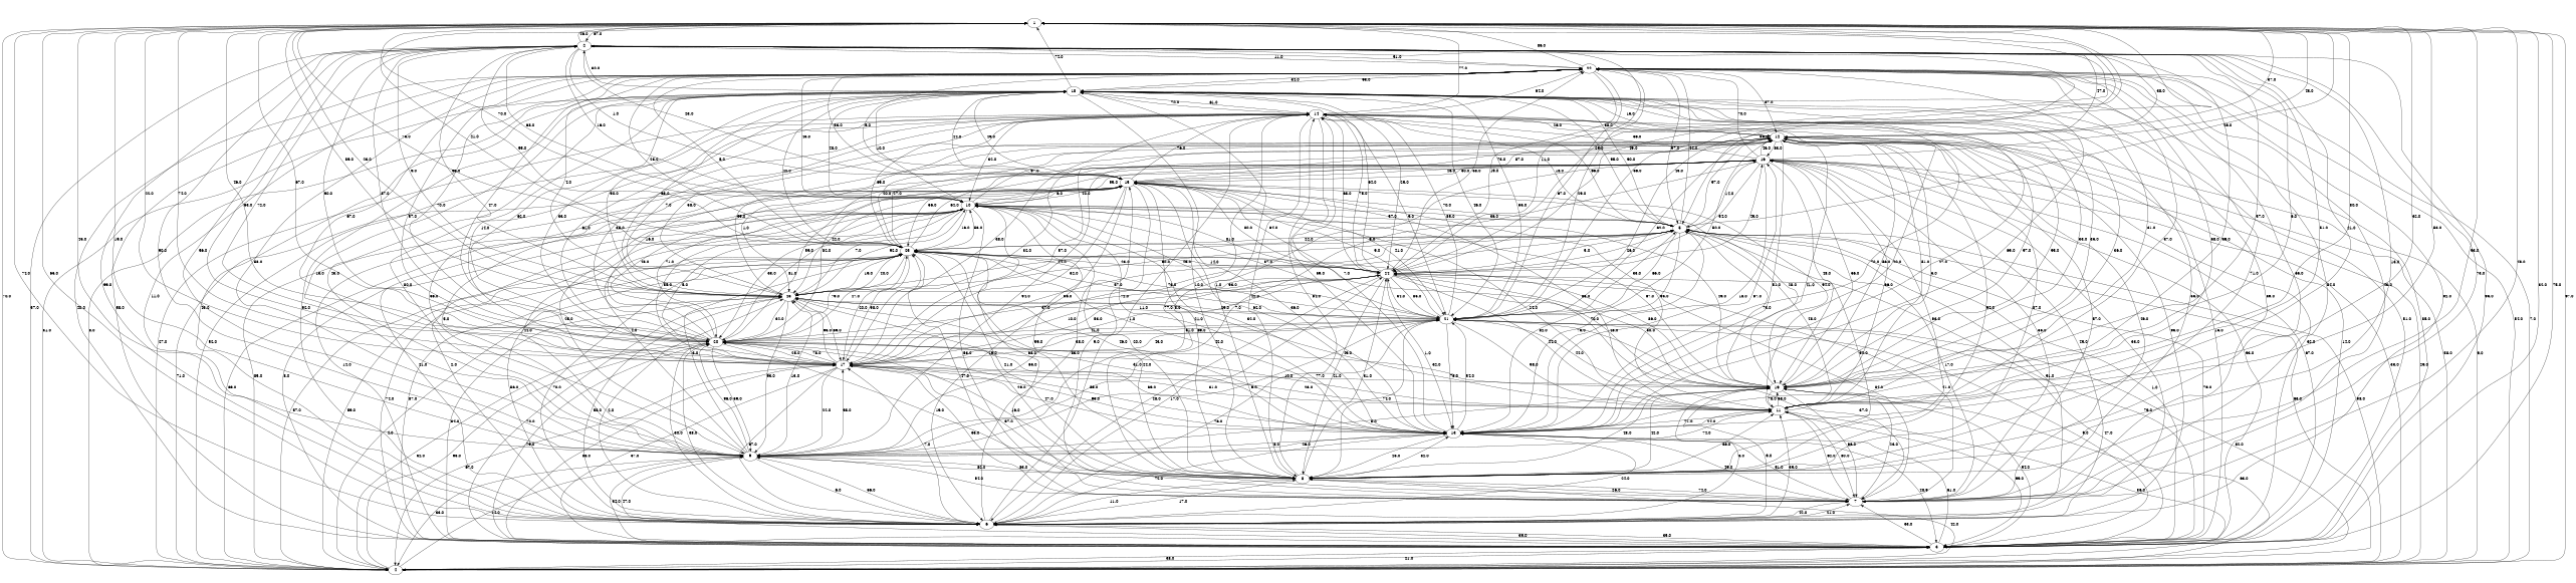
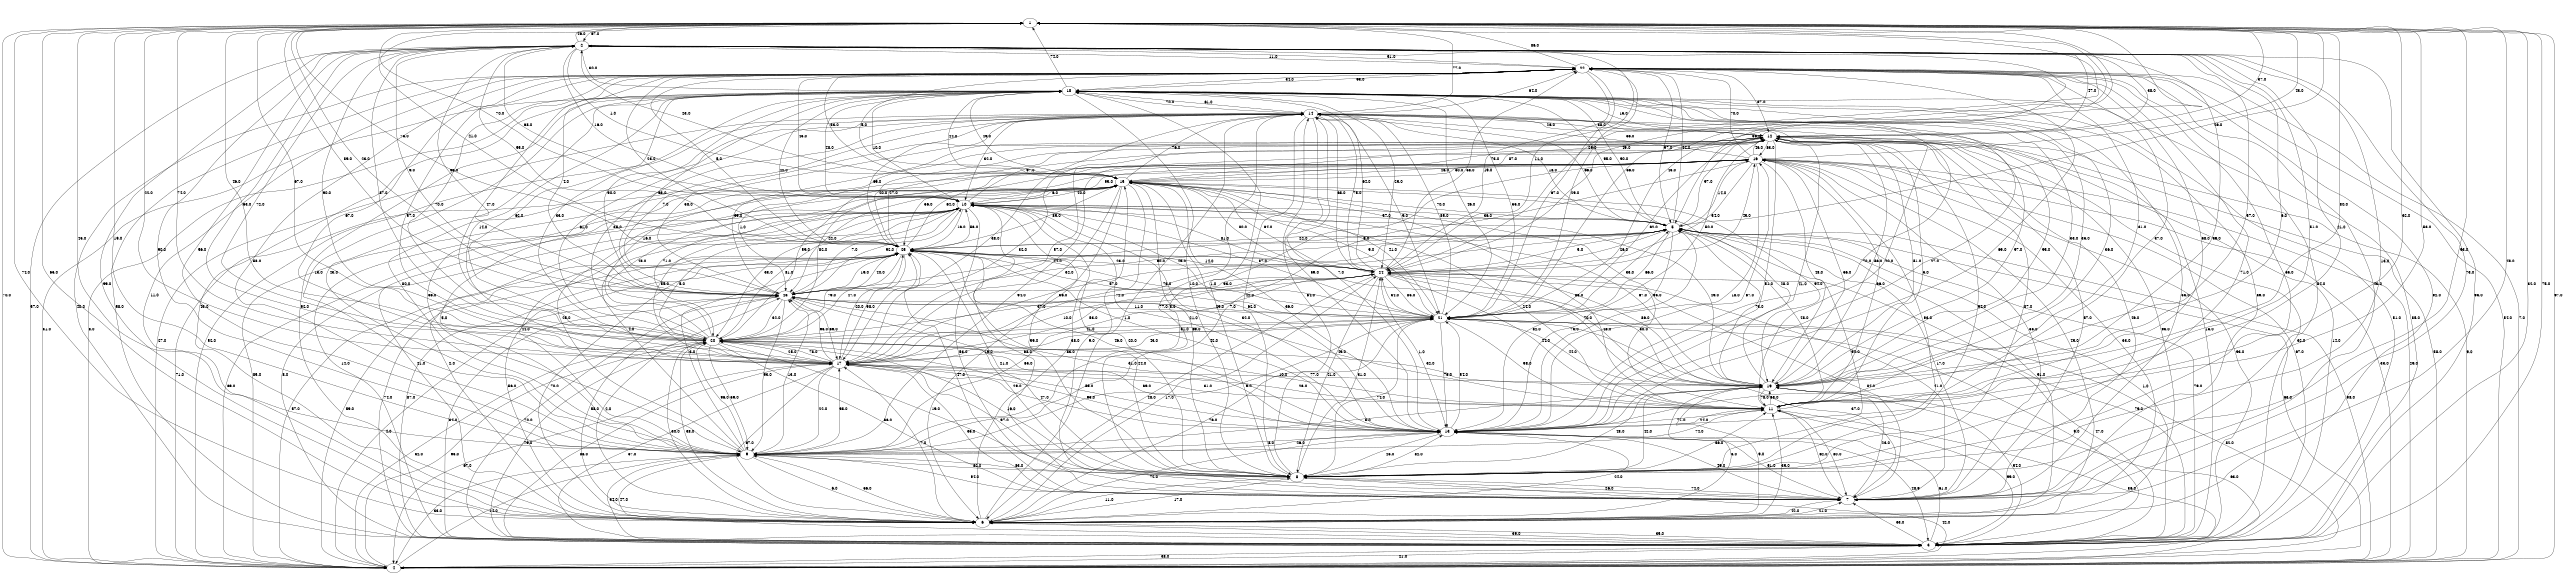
  strict digraph {
    n1 [label=1]
    n2 [label=2]
    n3 [label=3]
    n4 [label=4]
    n5 [label=6]
    n6 [label=7]
    n7 [label=8]
    n8 [label=9]
    n9 [label=11]
    n10 [label=13]
    n11 [label=17]
    n12 [label=19]
    n13 [label=20]
    n14 [label=21]
    n15 [label=23]
    n16 [label=24]
    n17 [label=25]
    n18 [label=5]
    n19 [label=10]
    n20 [label=12]
    n21 [label=15]
    n22 [label=18]
    n23 [label=22]
    n24 [label=14]
    n25 [label=16]
    n1 -> n2 [label=67.0]
    n1 -> n3 [label=32.0]
    n1 -> n4 [label=70.0]
    n1 -> n5 [label=65.0]
    n1 -> n6 [label=48.0]
    n1 -> n7 [label=53.0]
    n1 -> n8 [label=19.0]
    n1 -> n9 [label=32.0]
    n1 -> n10 [label=53.0]
    n1 -> n11 [label=22.0]
    n1 -> n12 [label=80.0]
    n1 -> n13 [label=67.0]
    n1 -> n14 [label=56.0]
    n1 -> n15 [label=23.0]
    n1 -> n16 [label=29.0]
    n1 -> n17 [label=75.0]
    n2 -> n1 [label=46.0]
    n2 -> n3 [label=93.0]
    n2 -> n5 [label=99.0]
    n2 -> n8 [label=90.0]
    n2 -> n9 [label=51.0]
    n2 -> n11 [label=63.0]
    n2 -> n12 [label=57.0]
    n2 -> n13 [label=87.0]
    n2 -> n15 [label=93.0]
    n2 -> n16 [label=11.0]
    n2 -> n18 [label=36.0]
    n2 -> n19 [label=16.0]
    n2 -> n20 [label=38.0]
    n2 -> n21 [label=1.0]
    n2 -> n22 [label=30.0]
    n2 -> n23 [label=11.0]
    n3 -> n1 [label=75.0]
    n3 -> n4 [label=38.0]
    n3 -> n5 [label=39.0]
    n3 -> n6 [label=33.0]
    n3 -> n8 [label=47.0]
    n3 -> n10 [label=61.0]
    n3 -> n11 [label=83.0]
    n3 -> n12 [label=54.0]
    n3 -> n13 [label=79.0]
    n3 -> n14 [label=47.0]
    n3 -> n15 [label=34.0]
    n3 -> n17 [label=87.0]
    n3 -> n18 [label=79.0]
    n3 -> n20 [label=14.0]
    n3 -> n21 [label=14.0]
    n3 -> n22 [label=85.0]
    n3 -> n23 [label=58.0]
    n3 -> n24 [label=15.0]
    n3 -> n25 [label=67.0]
    n4 -> n1 [label=97.0]
    n4 -> n2 [label=57.0]
    n4 -> n3 [label=21.0]
    n4 -> n8 [label=14.0]
    n4 -> n9 [label=36.0]
    n4 -> n13 [label=93.0]
    n4 -> n14 [label=82.0]
    n4 -> n15 [label=4.0]
    n4 -> n17 [label=59.0]
    n4 -> n18 [label=98.0]
    n4 -> n20 [label=9.0]
    n4 -> n21 [label=85.0]
    n4 -> n22 [label=8.0]
    n4 -> n23 [label=7.0]
    n4 -> n24 [label=52.0]
    n4 -> n25 [label=29.0]
    n5 -> n1 [label=74.0]
    n5 -> n3 [label=35.0]
    n5 -> n6 [label=21.0]
    n5 -> n7 [label=17.0]
    n5 -> n8 [label=56.0]
    n5 -> n9 [label=35.0]
    n5 -> n10 [label=24.0]
    n5 -> n11 [label=7.0]
    n5 -> n12 [label=9.0]
    n5 -> n13 [label=38.0]
    n5 -> n14 [label=76.0]
    n5 -> n15 [label=2.0]
    n5 -> n16 [label=17.0]
    n5 -> n17 [label=70.0]
    n5 -> n18 [label=91.0]
    n5 -> n19 [label=2.0]
    n5 -> n21 [label=83.0]
    n5 -> n22 [label=92.0]
    n5 -> n23 [label=11.0]
    n5 -> n24 [label=1.0]
    n5 -> n25 [label=33.0]
    n6 -> n2 [label=73.0]
    n6 -> n5 [label=42.0]
    n6 -> n7 [label=26.0]
    n6 -> n9 [label=62.0]
    n6 -> n10 [label=49.0]
    n6 -> n12 [label=23.0]
    n6 -> n16 [label=41.0]
    n6 -> n17 [label=47.0]
    n6 -> n18 [label=17.0]
    n6 -> n19 [label=68.0]
    n6 -> n20 [label=46.0]
    n6 -> n22 [label=39.0]
    n6 -> n23 [label=43.0]
    n6 -> n25 [label=55.0]
    n7 -> n2 [label=13.0]
    n7 -> n4 [label=42.0]
    n7 -> n5 [label=11.0]
    n7 -> n6 [label=74.0]
    n7 -> n8 [label=82.0]
    n7 -> n9 [label=36.0]
    n7 -> n10 [label=82.0]
    n7 -> n11 [label=97.0]
    n7 -> n12 [label=42.0]
    n7 -> n13 [label=16.0]
    n7 -> n15 [label=29.0]
    n7 -> n16 [label=31.0]
    n7 -> n17 [label=24.0]
    n7 -> n18 [label=92.0]
    n7 -> n19 [label=20.0]
    n7 -> n20 [label=87.0]
    n7 -> n22 [label=1.0]
    n7 -> n23 [label=55.0]
    n7 -> n24 [label=64.0]
    n8 -> n1 [label=45.0]
    n8 -> n2 [label=56.0]
    n8 -> n3 [label=34.0]
    n8 -> n4 [label=33.0]
    n8 -> n5 [label=6.0]
    n8 -> n6 [label=94.0]
    n8 -> n7 [label=83.0]
    n8 -> n9 [label=74.0]
    n8 -> n10 [label=8.0]
    n8 -> n11 [label=98.0]
    n8 -> n12 [label=3.0]
    n8 -> n13 [label=96.0]
    n8 -> n14 [label=9.0]
    n8 -> n15 [label=13.0]
    n8 -> n17 [label=3.0]
    n8 -> n19 [label=4.0]
    n8 -> n20 [label=94.0]
    n8 -> n21 [label=25.0]
    n8 -> n22 [label=43.0]
    n8 -> n23 [label=58.0]
    n8 -> n25 [label=7.0]
    n9 -> n2 [label=21.0]
    n9 -> n3 [label=99.0]
    n9 -> n6 [label=80.0]
    n9 -> n10 [label=24.0]
    n9 -> n11 [label=26.0]
    n9 -> n12 [label=68.0]
    n9 -> n18 [label=48.0]
    n9 -> n19 [label=24.0]
    n9 -> n20 [label=5.0]
    n9 -> n21 [label=86.0]
    n9 -> n22 [label=36.0]
    n9 -> n23 [label=58.0]
    n9 -> n24 [label=20.0]
    n9 -> n25 [label=66.0]
    n10 -> n2 [label=39.0]
    n10 -> n3 [label=48.9]
    n10 -> n5 [label=72.0]
    n10 -> n6 [label=51.0]
    n10 -> n7 [label=25.0]
    n10 -> n8 [label=26.0]
    n10 -> n9 [label=71.0]
    n10 -> n11 [label=47.0]
    n10 -> n13 [label=69.0]
    n10 -> n14 [label=54.0]
    n10 -> n15 [label=31.0]
    n10 -> n17 [label=42.0]
    n10 -> n18 [label=73.0]
    n10 -> n19 [label=32.0]
    n10 -> n20 [label=41.0]
    n10 -> n21 [label=36.0]
    n10 -> n22 [label=70.0]
    n10 -> n24 [label=7.0]
    n10 -> n25 [label=67.0]
    n11 -> n1 [label=74.0]
    n11 -> n2 [label=72.0]
    n11 -> n3 [label=57.0]
    n11 -> n4 [label=67.0]
    n11 -> n5 [label=67.0]
    n11 -> n6 [label=35.0]
    n11 -> n8 [label=22.0]
    n11 -> n9 [label=31.0]
    n11 -> n10 [label=95.0]
    n11 -> n12 [label=77.0]
    n11 -> n13 [label=78.0]
    n11 -> n14 [label=38.0]
    n11 -> n15 [label=93.0]
    n11 -> n16 [label=10.0]
    n11 -> n17 [label=98.0]
    n11 -> n18 [label=72.0]
    n11 -> n19 [label=5.0]
    n11 -> n20 [label=57.0]
    n11 -> n23 [label=57.0]
    n12 -> n2 [label=6.0]
    n12 -> n4 [label=63.0]
    n12 -> n5 [label=3.0]
-   n12 -> n6 [label=66.0]
+   n13 -> n6 [label=66.0]
    n12 -> n7 [label=48.0]
    n12 -> n9 [label=78.0]
    n12 -> n13 [label=32.0]
    n12 -> n14 [label=44.0]
    n12 -> n16 [label=30.0]
    n12 -> n17 [label=86.0]
    n12 -> n19 [label=49.0]
    n12 -> n20 [label=51.0]
    n12 -> n21 [label=28.0]
    n12 -> n22 [label=35.0]
    n12 -> n23 [label=31.0]
    n12 -> n24 [label=95.0]
    n12 -> n25 [label=56.0]
    n13 -> n1 [label=46.0]
    n13 -> n2 [label=90.0]
    n13 -> n4 [label=32.0]
    n13 -> n5 [label=30.0]
    n13 -> n7 [label=19.0]
    n13 -> n8 [label=59.0]
    n13 -> n9 [label=10.0]
    n13 -> n10 [label=59.0]
    n13 -> n11 [label=25.0]
    n13 -> n14 [label=41.0]
    n13 -> n16 [label=37.0]
    n13 -> n17 [label=47.0]
    n13 -> n19 [label=81.0]
    n13 -> n20 [label=16.0]
    n13 -> n21 [label=48.0]
    n13 -> n22 [label=62.0]
    n13 -> n23 [label=47.0]
    n13 -> n24 [label=35.0]
    n13 -> n25 [label=82.0]
    n14 -> n1 [label=43.0]
    n14 -> n3 [label=9.0]
    n14 -> n6 [label=37.0]
    n14 -> n7 [label=74.0]
    n14 -> n9 [label=98.0]
    n14 -> n10 [label=76.0]
    n14 -> n11 [label=43.0]
    n14 -> n13 [label=31.0]
    n14 -> n15 [label=29.0]
    n14 -> n16 [label=34.0]
    n14 -> n17 [label=73.0]
    n14 -> n18 [label=33.0]
    n14 -> n19 [label=87.0]
    n14 -> n20 [label=50.0]
    n14 -> n21 [label=9.0]
    n14 -> n22 [label=55.0]
    n14 -> n23 [label=29.0]
    n14 -> n24 [label=85.0]
    n15 -> n1 [label=89.0]
    n15 -> n2 [label=9.0]
    n15 -> n3 [label=70.0]
    n15 -> n5 [label=58.0]
    n15 -> n8 [label=93.0]
    n15 -> n9 [label=49.0]
    n15 -> n11 [label=69.0]
    n15 -> n13 [label=32.0]
    n15 -> n14 [label=11.0]
    n15 -> n17 [label=40.0]
    n15 -> n18 [label=90.0]
    n15 -> n19 [label=92.0]
    n15 -> n20 [label=99.0]
    n15 -> n22 [label=68.0]
    n15 -> n23 [label=4.0]
    n15 -> n24 [label=7.0]
    n16 -> n1 [label=49.0]
    n16 -> n3 [label=79.0]
    n16 -> n5 [label=48.0]
    n16 -> n6 [label=84.0]
    n16 -> n7 [label=21.0]
    n16 -> n8 [label=65.0]
    n16 -> n9 [label=44.0]
    n16 -> n10 [label=1.0]
    n16 -> n11 [label=53.0]
    n16 -> n12 [label=48.0]
    n16 -> n14 [label=85.0]
    n16 -> n15 [label=93.0]
    n16 -> n17 [label=14.0]
    n16 -> n18 [label=26.0]
    n16 -> n19 [label=81.0]
    n16 -> n21 [label=64.0]
    n16 -> n22 [label=64.0]
    n16 -> n23 [label=58.0]
    n16 -> n24 [label=75.0]
    n16 -> n25 [label=45.0]
    n17 -> n1 [label=21.0]
    n17 -> n2 [label=55.0]
    n17 -> n3 [label=74.0]
    n17 -> n4 [label=57.0]
    n17 -> n5 [label=56.0]
    n17 -> n7 [label=21.0]
    n17 -> n10 [label=46.0]
    n17 -> n11 [label=20.0]
    n17 -> n12 [label=70.0]
    n17 -> n13 [label=79.0]
    n17 -> n14 [label=57.0]
    n17 -> n15 [label=19.0]
    n17 -> n16 [label=23.0]
    n17 -> n18 [label=9.0]
    n17 -> n19 [label=56.0]
    n17 -> n20 [label=27.0]
    n17 -> n23 [label=5.0]
    n17 -> n24 [label=69.0]
    n17 -> n25 [label=64.0]
    n18 -> n1 [label=26.0]
    n18 -> n3 [label=1.0]
    n18 -> n4 [label=63.0]
    n18 -> n10 [label=82.0]
    n18 -> n11 [label=36.0]
    n18 -> n12 [label=73.0]
    n18 -> n14 [label=66.0]
    n18 -> n15 [label=44.0]
    n18 -> n16 [label=5.0]
    n18 -> n17 [label=22.0]
    n18 -> n19 [label=36.0]
    n18 -> n20 [label=97.0]
    n18 -> n21 [label=70.0]
    n18 -> n22 [label=90.0]
    n18 -> n23 [label=44.0]
    n18 -> n24 [label=18.0]
    n19 -> n1 [label=70.0]
    n19 -> n2 [label=68.0]
    n19 -> n3 [label=8.0]
    n19 -> n4 [label=69.0]
    n19 -> n5 [label=21.0]
    n19 -> n6 [label=53.0]
    n19 -> n7 [label=59.0]
    n19 -> n8 [label=44.0]
    n19 -> n10 [label=21.0]
    n19 -> n11 [label=55.0]
    n19 -> n12 [label=67.0]
    n19 -> n13 [label=33.0]
    n19 -> n14 [label=49.0]
    n19 -> n15 [label=7.0]
    n19 -> n17 [label=16.0]
    n19 -> n18 [label=57.0]
    n19 -> n20 [label=97.0]
    n19 -> n21 [label=6.0]
    n19 -> n22 [label=10.0]
    n20 -> n1 [label=37.0]
    n20 -> n2 [label=47.0]
    n20 -> n3 [label=32.0]
    n20 -> n4 [label=58.0]
    n20 -> n5 [label=93.0]
    n20 -> n6 [label=57.0]
    n20 -> n7 [label=94.0]
    n20 -> n8 [label=36.0]
    n20 -> n10 [label=51.0]
    n20 -> n11 [label=32.0]
    n20 -> n12 [label=56.0]
    n20 -> n14 [label=62.0]
    n20 -> n17 [label=20.0]
    n20 -> n21 [label=73.0]
    n20 -> n24 [label=26.0]
    n20 -> n25 [label=83.0]
    n21 -> n2 [label=23.0]
    n21 -> n4 [label=71.0]
    n21 -> n5 [label=19.0]
    n21 -> n6 [label=9.0]
    n21 -> n7 [label=69.0]
    n21 -> n8 [label=5.0]
    n21 -> n9 [label=95.0]
    n21 -> n10 [label=62.0]
    n21 -> n11 [label=32.0]
    n21 -> n12 [label=94.0]
    n21 -> n13 [label=71.0]
    n21 -> n14 [label=41.0]
    n21 -> n15 [label=22.0]
    n21 -> n16 [label=80.0]
+   n21 -> n17 [label=85.0]
    n21 -> n19 [label=40.0]
    n21 -> n20 [label=87.0]
    n21 -> n22 [label=49.0]
    n21 -> n23 [label=53.0]
    n21 -> n24 [label=76.0]
    n21 -> n25 [label=46.0]
    n22 -> n1 [label=74.0]
    n22 -> n3 [label=51.0]
    n22 -> n4 [label=31.0]
    n22 -> n5 [label=43.0]
    n22 -> n6 [label=53.0]
    n22 -> n7 [label=10.0]
    n22 -> n8 [label=13.0]
    n22 -> n10 [label=27.0]
    n22 -> n11 [label=14.0]
    n22 -> n12 [label=33.0]
    n22 -> n13 [label=33.0]
    n22 -> n14 [label=46.0]
    n22 -> n15 [label=90.0]
    n22 -> n16 [label=25.0]
    n22 -> n17 [label=42.0]
    n22 -> n18 [label=95.0]
    n22 -> n19 [label=48.0]
    n22 -> n20 [label=15.0]
    n22 -> n21 [label=24.0]
    n22 -> n23 [label=93.0]
    n22 -> n24 [label=61.0]
    n23 -> n1 [label=86.0]
    n23 -> n2 [label=51.0]
    n23 -> n3 [label=40.0]
    n23 -> n4 [label=54.0]
    n23 -> n5 [label=92.0]
    n23 -> n6 [label=84.0]
    n23 -> n7 [label=71.0]
    n23 -> n9 [label=37.0]
    n23 -> n10 [label=69.0]
    n23 -> n11 [label=67.0]
    n23 -> n13 [label=70.0]
    n23 -> n14 [label=67.0]
    n23 -> n16 [label=19.0]
    n23 -> n17 [label=23.0]
    n23 -> n18 [label=97.0]
    n23 -> n19 [label=45.0]
    n23 -> n20 [label=37.0]
    n23 -> n21 [label=5.0]
    n23 -> n22 [label=34.0]
    n24 -> n1 [label=77.0]
    n24 -> n4 [label=27.0]
    n24 -> n6 [label=77.0]
    n24 -> n7 [label=42.0]
    n24 -> n8 [label=80.0]
    n24 -> n10 [label=59.0]
    n24 -> n11 [label=38.0]
    n24 -> n12 [label=97.0]
    n24 -> n13 [label=61.0]
    n24 -> n14 [label=9.0]
    n24 -> n15 [label=58.0]
    n24 -> n16 [label=68.0]
    n24 -> n18 [label=66.0]
    n24 -> n19 [label=32.0]
    n24 -> n20 [label=38.0]
    n24 -> n22 [label=70.0]
    n24 -> n23 [label=64.0]
    n25 -> n1 [label=43.0]
    n25 -> n3 [label=93.0]
    n25 -> n4 [label=33.0]
    n25 -> n5 [label=45.0]
    n25 -> n7 [label=93.0]
    n25 -> n8 [label=8.0]
    n25 -> n10 [label=18.0]
    n25 -> n12 [label=48.0]
    n25 -> n13 [label=59.0]
    n25 -> n15 [label=1.0]
    n25 -> n16 [label=54.0]
    n25 -> n17 [label=56.0]
    n25 -> n18 [label=14.0]
    n25 -> n19 [label=95.0]
    n25 -> n20 [label=46.0]
    n25 -> n21 [label=50.0]
    n25 -> n23 [label=70.0]
    n25 -> n24 [label=56.0]
  }
